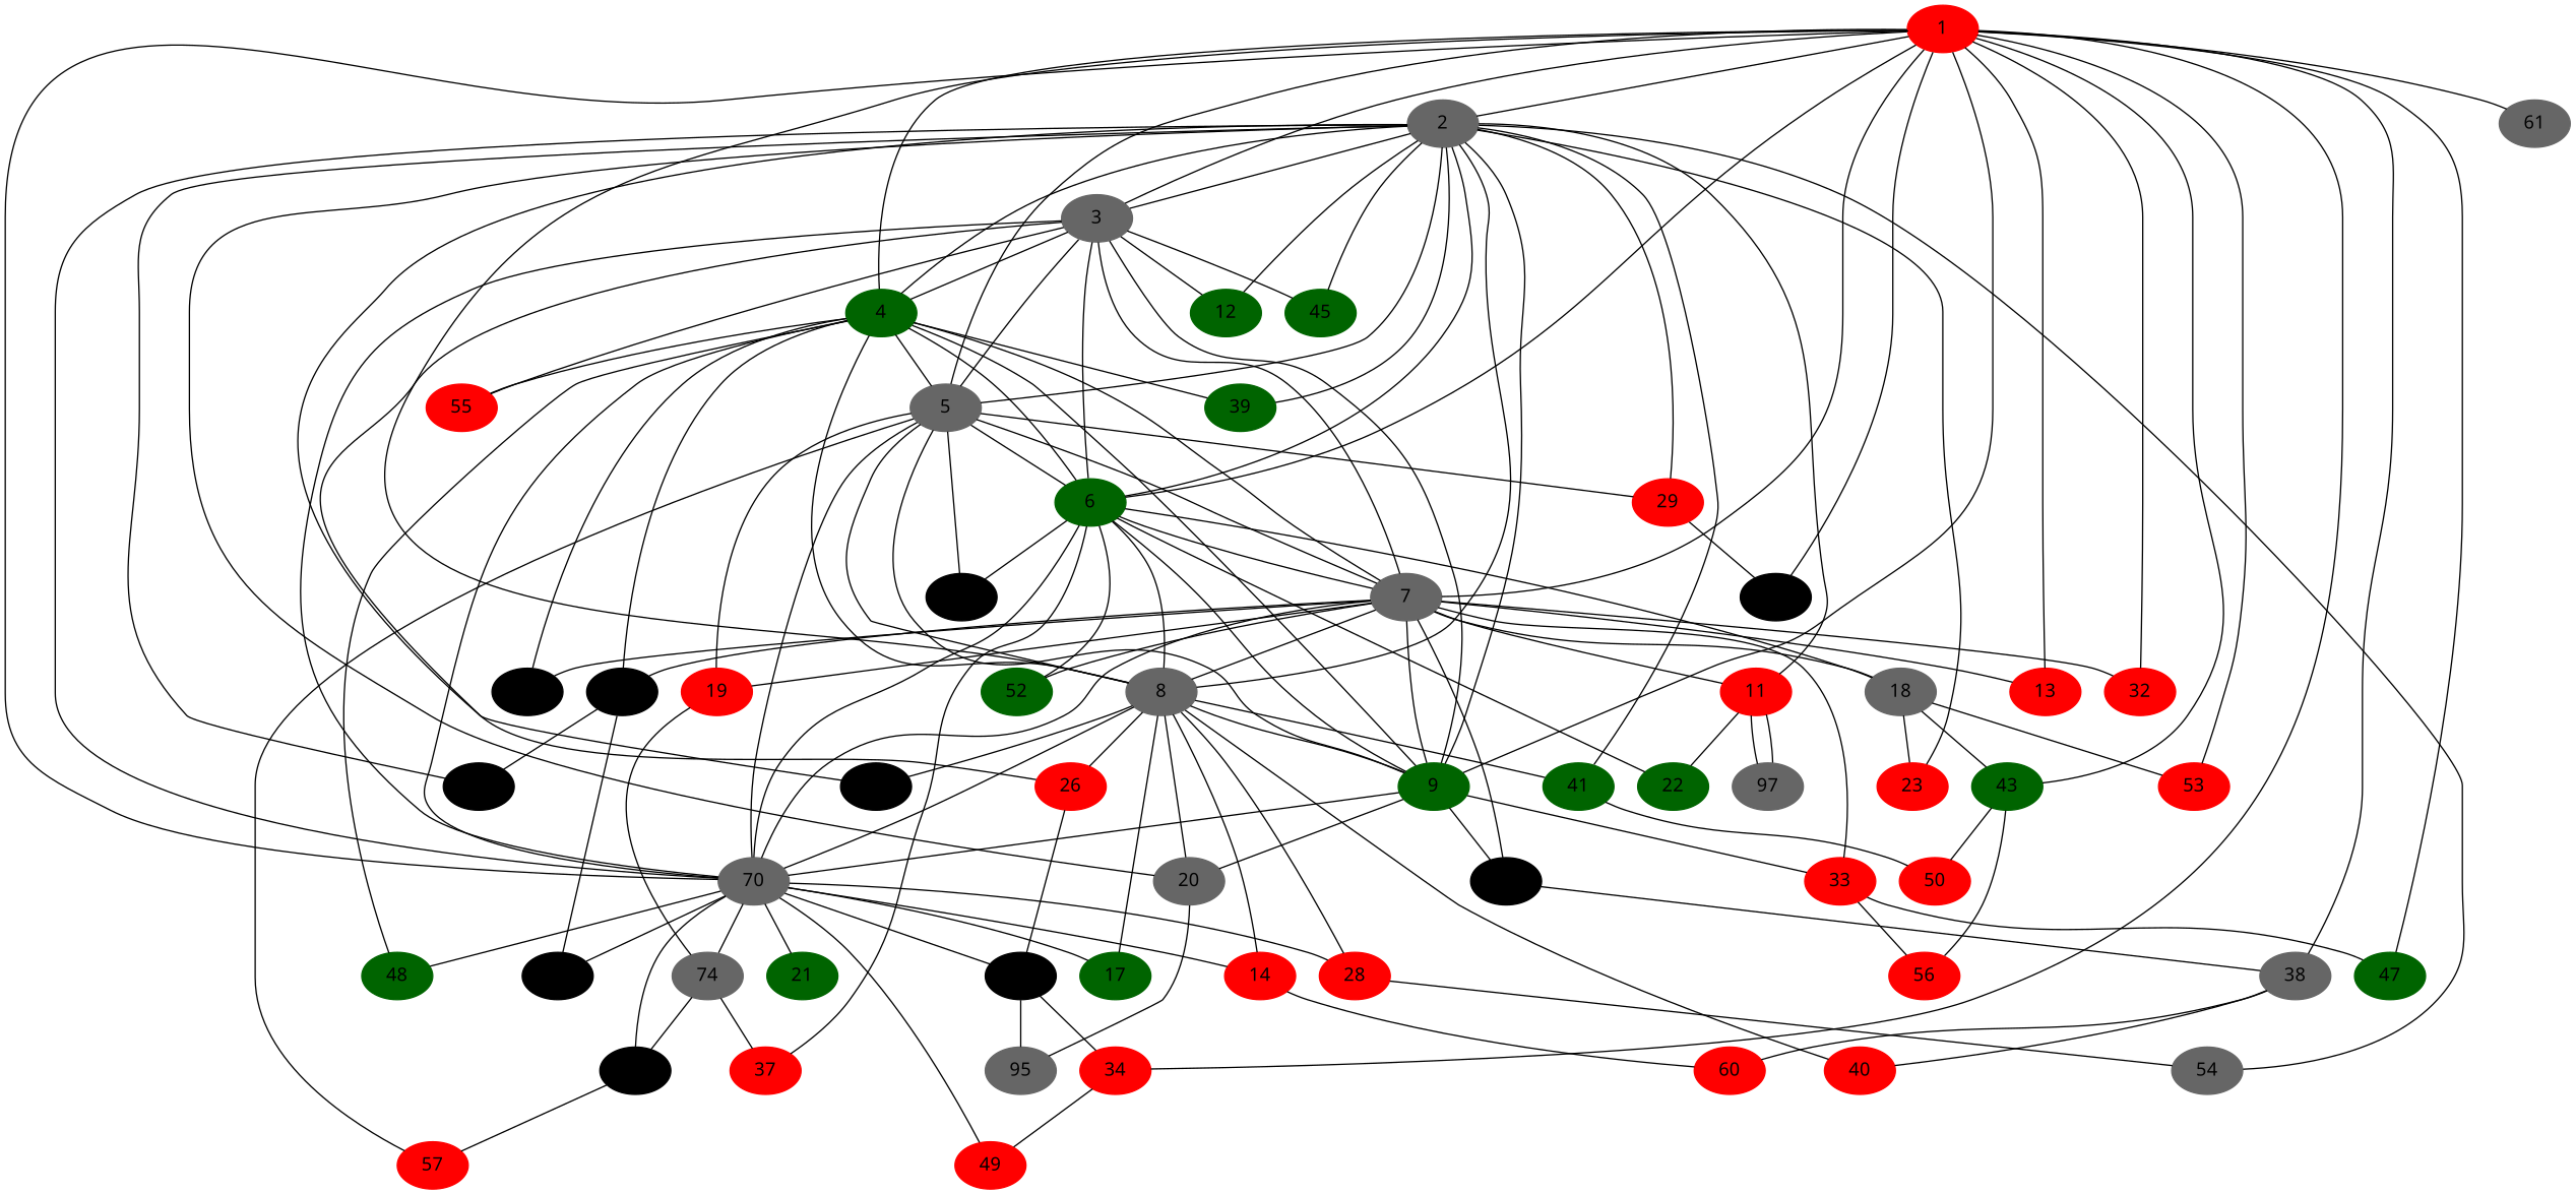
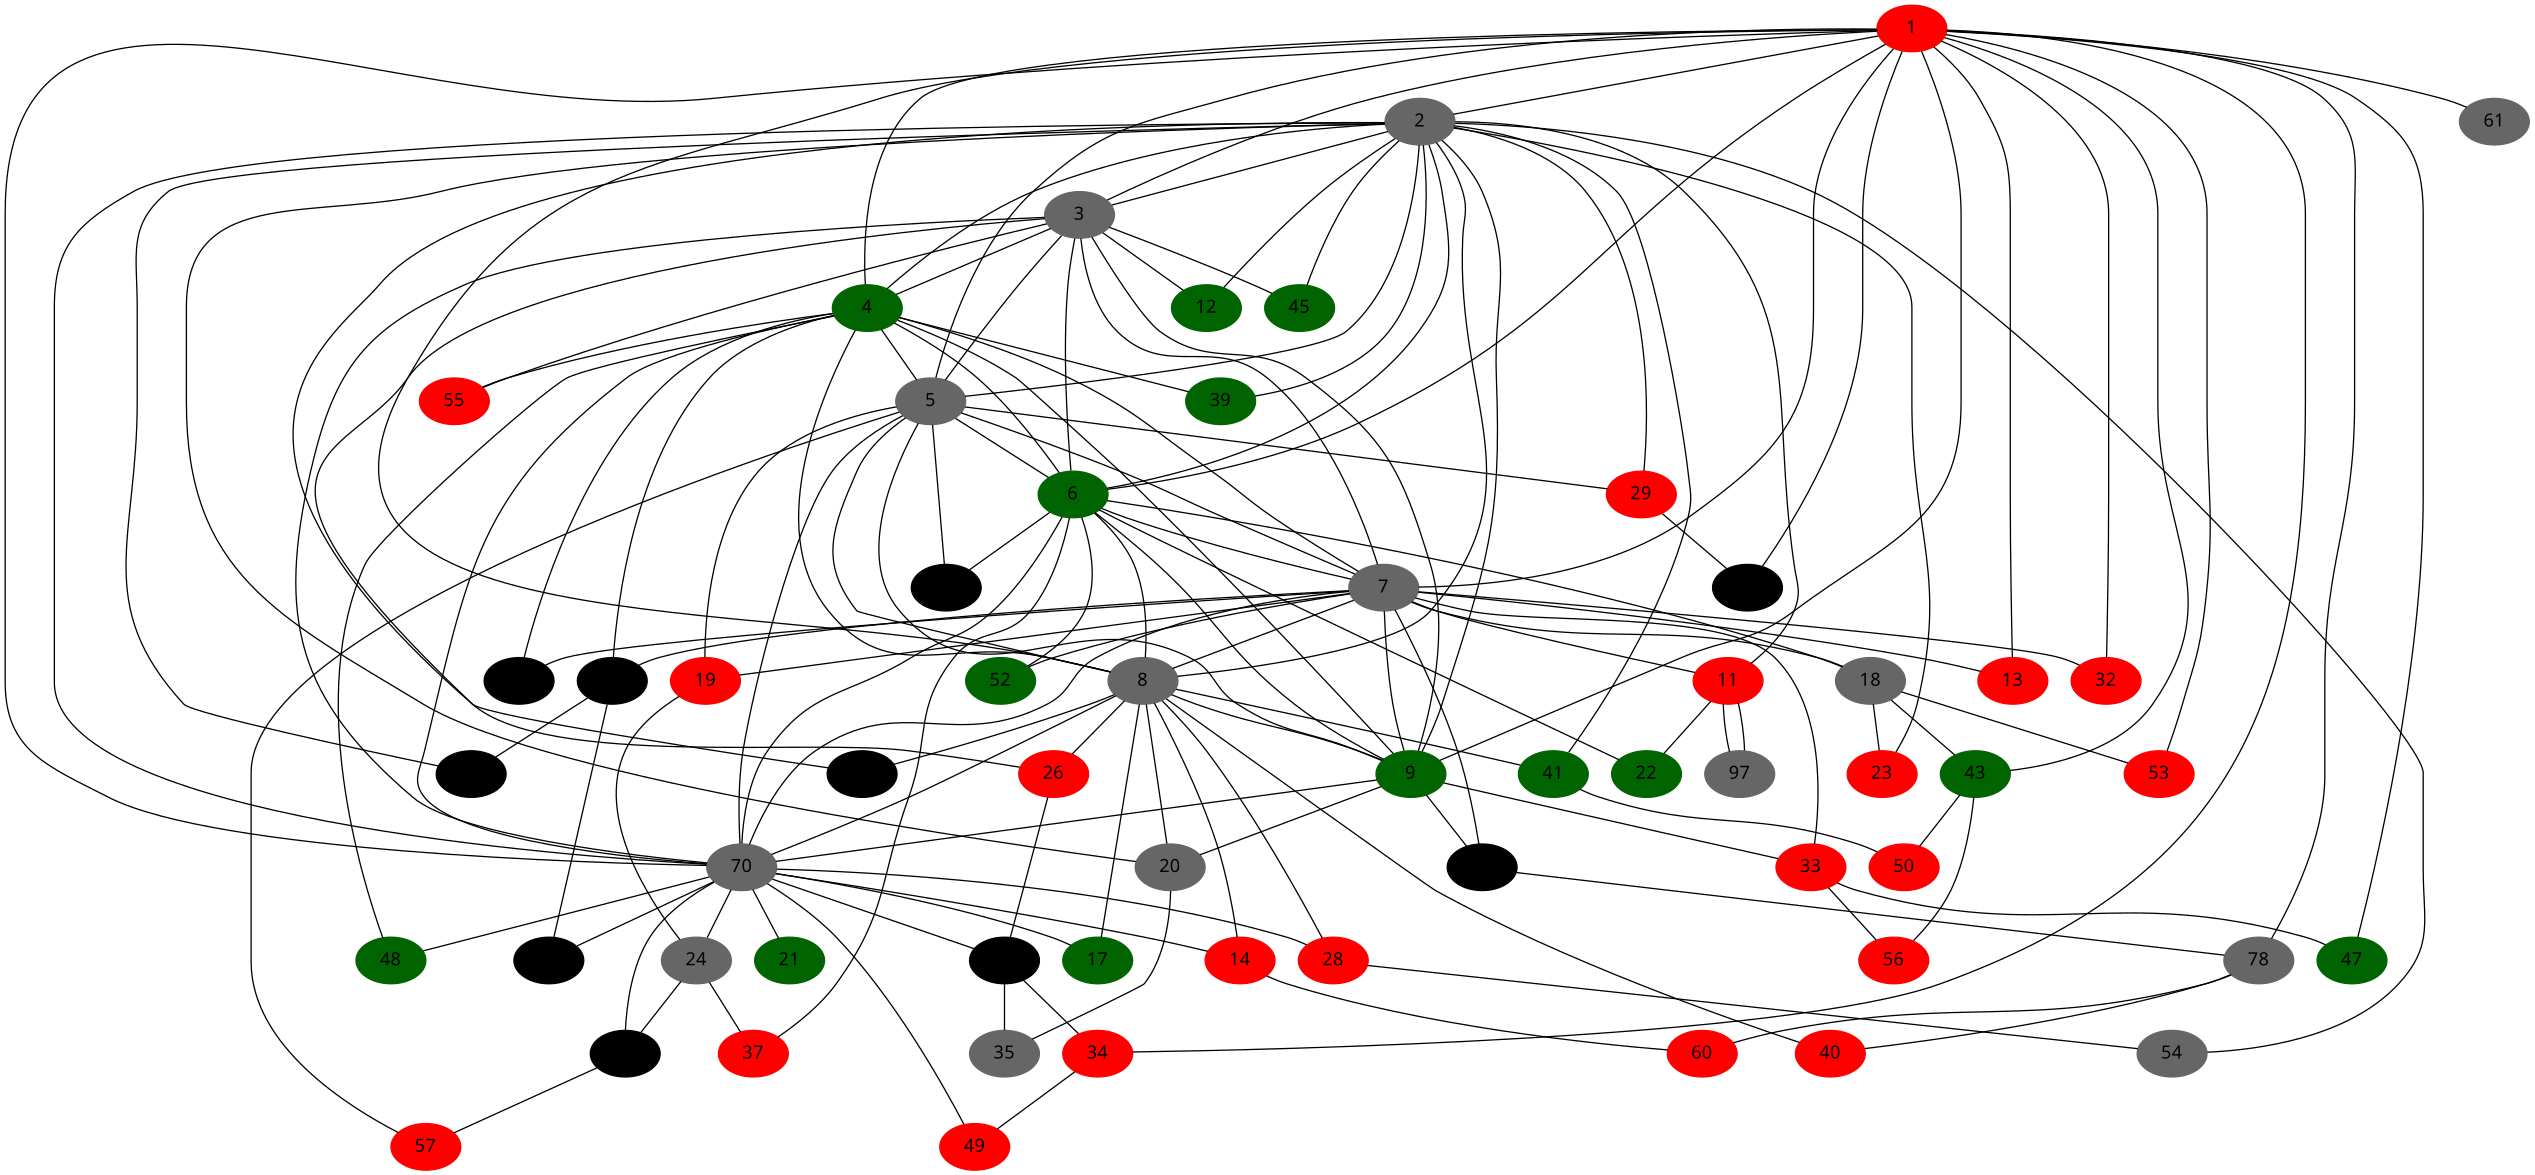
  graph {
    fontname="Noto Sans"
    node [color=red fontname="Noto Sans" style=filled]
    edge [fontname="Noto Sans"]
    2 [color=gray40]
    1
    3 [color=gray40]
    4 [color=darkgreen]
    5 [color=gray40]
    6 [color=darkgreen]
    7 [color=gray40]
    8 [color=gray40]
    9 [color=darkgreen]
    n10 [color=gray40 label=70]
    13
    32
    34
-   38 [color=gray40]
+   38 [color=gray40 label=78]
    42 [color=black]
    43 [color=darkgreen]
    47 [color=darkgreen]
    53
    61 [color=gray40]
    11
    12 [color=darkgreen]
    23
    26
    29
    39 [color=darkgreen]
    41 [color=darkgreen]
    45 [color=darkgreen]
    54 [color=gray40]
    59 [color=black]
    20 [color=gray40]
    15 [color=black]
    55
    31 [color=black]
    36 [color=black]
    48 [color=darkgreen]
    19
    46 [color=black]
    57
    18 [color=gray40]
    22 [color=darkgreen]
    37
    52 [color=darkgreen]
    25 [color=black]
    33
    14
    17 [color=darkgreen]
    28
    40
    21 [color=darkgreen]
-   24 [color=gray40 label=74]
+   24 [color=gray40]
    30 [color=black]
    49
    51 [color=black]
    58 [color=black]
    60
    56
    50
    n58 [color=gray40 label=97]
-   35 [color=gray40 label=95]
+   35 [color=gray40]
    2 -- 3
    2 -- 4
    2 -- 5
    2 -- 6
    2 -- 8
    2 -- 9
    2 -- n10
    2 -- 11
    2 -- 12
    2 -- 23
    2 -- 26
    2 -- 29
    2 -- 39
    2 -- 41
    2 -- 45
    2 -- 54
    2 -- 59
    2 -- 20
    1 -- 2
    1 -- 3
    1 -- 4
    1 -- 5
    1 -- 6
    1 -- 7
    1 -- 8
    1 -- 9
    1 -- n10
    1 -- 13
    1 -- 32
    1 -- 34
    1 -- 38
    1 -- 42
    1 -- 43
    1 -- 47
    1 -- 53
    1 -- 61
    3 -- 4
    3 -- 5
    3 -- 6
    3 -- 7
    3 -- 9
    3 -- n10
    3 -- 12
    3 -- 45
    3 -- 15
    3 -- 55
    4 -- 5
    4 -- 6
    4 -- 7
    4 -- 8
    4 -- 9
    4 -- n10
    4 -- 39
    4 -- 55
    4 -- 31
    4 -- 36
    4 -- 48
    5 -- 6
    5 -- 7
    5 -- 8
    5 -- 9
    5 -- n10
    5 -- 29
    5 -- 19
    5 -- 46
    5 -- 57
    6 -- 7
    6 -- 8
    6 -- 9
    6 -- n10
    6 -- 46
    6 -- 18
    6 -- 22
    6 -- 37
    6 -- 52
    7 -- 8
    7 -- 9
    7 -- n10
    7 -- 13
    7 -- 32
    7 -- 11
    7 -- 31
    7 -- 36
    7 -- 19
    7 -- 18
    7 -- 52
    7 -- 25
    7 -- 33
    8 -- 9
    8 -- n10
    8 -- 26
    8 -- 41
    8 -- 20
    8 -- 15
    8 -- 14
    8 -- 17
    8 -- 28
    8 -- 40
    9 -- n10
    9 -- 20
    9 -- 25
    9 -- 33
    n10 -- 48
    n10 -- 14
    n10 -- 17
    n10 -- 28
    n10 -- 21
    n10 -- 24
    n10 -- 30
    n10 -- 49
    n10 -- 51
    n10 -- 58
    34 -- 49
    38 -- 40
    38 -- 60
    43 -- 56
    43 -- 50
    11 -- 22
    11 -- n58
    11 -- n58
    26 -- 30
    29 -- 42
    41 -- 50
    20 -- 35
    36 -- 59
    36 -- 58
    19 -- 24
    18 -- 43
    18 -- 53
    18 -- 23
    25 -- 38
    33 -- 47
    33 -- 56
    14 -- 60
    28 -- 54
    24 -- 37
    24 -- 51
    30 -- 34
    30 -- 35
    51 -- 57
  }
